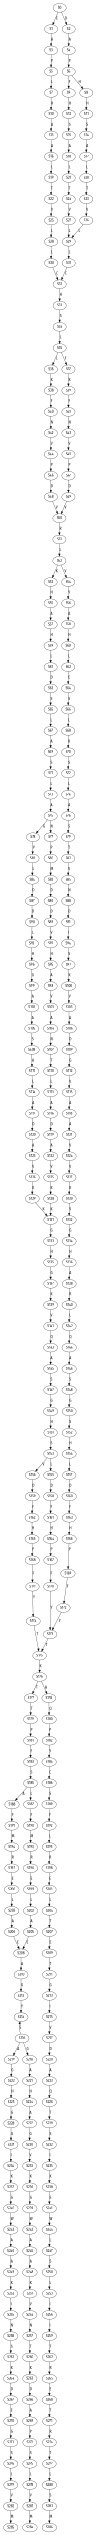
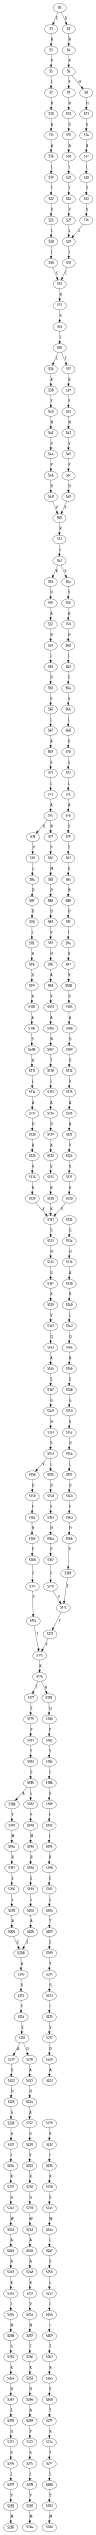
  strict digraph {
    fontname="Fira Sans"
    node [fontname="Fira Sans"]
    edge [fontname="Fira Sans"]
    S0
    S1
    S2
    S3
    S4
    S5
    S6
    S7
    S8
    S9
    S10
    S11
    S12
    S13
    S14
    S15
    S16
    S17
    S18
    S19
    S20
    S21
    S22
    S23
    S24
    S25
    S26
    S27
    S28
    S29
    S30
    S31
    S32
    S33
    S34
    S35
    S36
    S37
    S38
    S39
    S40
    S41
    S42
    S43
    S44
    S45
    S46
    S47
    S48
    S49
    S50
    S51
    S52
    S53
    S54
    S55
    S56
    S57
    S58
    S59
    S60
    S61
    S62
    S63
    S64
    S65
    S66
    S67
    S68
    S69
    S70
    S71
    S72
    S73
    S74
    S75
    S76
    S77
    S78
    S79
    S80
    S81
    S82
    S83
    S84
    S85
    S86
    S87
    S88
    S89
    S90
    S91
    S92
    S93
    S94
    S95
    S96
    S97
    S98
    S99
    S100
    S101
    S102
    S103
    S104
    S105
    S106
    S107
    n109 [label=S408]
    S109
    S110
    S111
    S112
    S113
    S114
    S115
    S116
    S117
    S118
    S119
    S120
    S121
    S122
    S123
    S124
    S125
    S126
    S127
    S128
    S129
    S130
    S131
    S132
    S133
    S134
    S135
    S136
    S137
    S138
    S139
    S140
    S141
    S142
    S143
    S144
    S145
    S146
    S147
    S148
    S149
    S150
    S151
    S152
    S153
    S154
    S155
    S156
    S157
    S158
    S159
    S160
    S161
    S162
    S163
    S164
    S165
    S166
    S167
    S168
    S169
    S170
    S171
    S172
    S173
    S174
    S175
    S176
    S177
    S178
    S179
    S180
    S181
    S182
    S183
    S184
    S185
    S186
    S187
    S188
    S189
    S190
    S191
    S192
    S193
    S194
    S195
    S196
    S197
    S198
    S199
    S200
    S201
    S202
    S203
    S204
    S205
    S206
    S207
    S208
    S209
    S210
    S211
    S212
    S213
    S214
    S215
    S216
    S217
    S218
    S219
    S220
    S221
    S222
    S223
    S224
    S225
-   S226
    S227
    S228
    S229
    S230
    S231
    S232
    S233
    S234
    S235
    S236
    S237
    S238
    S239
    S240
    S241
    S242
    S243
    S244
    S245
    S246
    S247
    S248
    S249
    S250
    S251
    S252
    S253
    S254
    S255
    S256
    S257
    S258
    S259
    S260
    S261
    S262
    S263
    S264
    S265
    S266
    S267
    S268
    S269
    S270
    S271
    S272
    S273
    S274
    S275
    S276
    S277
    S278
    S279
    S280
    S281
    S282
    S283
    S284
    S285
    S286
    S0 -> S1 [label=E]
    S0 -> S2 [label=D]
    S1 -> S3 [label=A]
    S2 -> S4 [label=A]
    S3 -> S5 [label=P]
    S4 -> S6 [label=P]
    S5 -> S7 [label=L]
    S6 -> S8 [label=H]
    S6 -> S9 [label=F]
    S7 -> S10 [label=H]
    S8 -> S11 [label=H]
    S9 -> S12 [label=H]
    S10 -> S13 [label=A]
    S11 -> S14 [label=S]
    S12 -> S15 [label=S]
    S13 -> S16 [label=A]
    S14 -> S17 [label=A]
    S15 -> S18 [label=A]
    S16 -> S19 [label=L]
    S17 -> S20 [label=L]
    S18 -> S21 [label=L]
    S19 -> S22 [label=T]
    S20 -> S23 [label=T]
    S21 -> S24 [label=T]
    S22 -> S25 [label=V]
    S23 -> S26 [label=V]
    S24 -> S27 [label=V]
    S25 -> S28 [label=L]
    S26 -> S29 [label=L]
    S27 -> S29 [label=L]
    S28 -> S30 [label=L]
    S29 -> S31 [label=L]
    S30 -> S32 [label=C]
    S31 -> S32 [label=C]
    S32 -> S33 [label=H]
    S33 -> S34 [label=S]
    S34 -> S35 [label=L]
    S35 -> S36 [label=L]
    S35 -> S37 [label=F]
    S36 -> S38 [label=K]
    S37 -> S39 [label=K]
    S38 -> S40 [label=F]
    S39 -> S41 [label=F]
    S40 -> S42 [label=N]
    S41 -> S43 [label=N]
    S42 -> S44 [label=V]
    S43 -> S45 [label=V]
    S44 -> S46 [label=P]
    S45 -> S47 [label=P]
    S46 -> S48 [label=D]
    S47 -> S49 [label=D]
    S48 -> S50 [label=V]
    S49 -> S50 [label=V]
    S50 -> S51 [label=R]
    S51 -> S52 [label=L]
    S52 -> S53 [label=K]
    S52 -> S54 [label=V]
    S53 -> S55 [label=H]
    S54 -> S56 [label=Y]
    S55 -> S57 [label=A]
    S56 -> S58 [label=A]
    S57 -> S59 [label=H]
    S58 -> S60 [label=H]
    S59 -> S61 [label=L]
    S60 -> S62 [label=L]
    S61 -> S63 [label=D]
    S62 -> S64 [label=E]
    S63 -> S65 [label=S]
    S64 -> S66 [label=S]
    S65 -> S67 [label=L]
    S66 -> S68 [label=L]
    S67 -> S69 [label=A]
    S68 -> S70 [label=K]
    S69 -> S71 [label=S]
    S70 -> S72 [label=S]
    S71 -> S73 [label=L]
    S72 -> S74 [label=L]
    S73 -> S75 [label=A]
    S74 -> S76 [label=A]
    S75 -> S77 [label=N]
    S75 -> S78 [label=G]
    S76 -> S79 [label=S]
    S77 -> S80 [label=P]
    S78 -> S81 [label=P]
    S79 -> S82 [label=T]
    S80 -> S83 [label=M]
    S81 -> S84 [label=L]
    S82 -> S85 [label=V]
    S83 -> S86 [label=D]
    S84 -> S87 [label=D]
    S85 -> S88 [label=N]
    S86 -> S89 [label=D]
    S87 -> S90 [label=D]
    S88 -> S91 [label=D]
    S89 -> S92 [label=V]
    S90 -> S93 [label=L]
    S91 -> S94 [label=I]
    S92 -> S95 [label=H]
    S93 -> S96 [label=H]
    S94 -> S97 [label=S]
    S95 -> S98 [label=A]
    S96 -> S99 [label=G]
    S97 -> S100 [label=K]
    S98 -> S101 [label=V]
    S99 -> S102 [label=A]
    S100 -> S103 [label=V]
    S101 -> S104 [label=A]
    S102 -> S105 [label=A]
    S103 -> S106 [label=A]
    S104 -> S107 [label=N]
    S105 -> n109 [label=S]
    S106 -> S109 [label=D]
    S107 -> S110 [label=T]
    n109 -> S111 [label=A]
    S109 -> S112 [label=G]
    S110 -> S113 [label=L]
    S111 -> S114 [label=L]
    S112 -> S115 [label=V]
    S113 -> S116 [label=A]
    S114 -> S117 [label=A]
    S115 -> S118 [label=A]
    S116 -> S119 [label=D]
    S117 -> S120 [label=D]
    S118 -> S121 [label=A]
    S119 -> S122 [label=A]
    S120 -> S123 [label=A]
    S121 -> S124 [label=V]
    S122 -> S125 [label=V]
    S123 -> S126 [label=V]
    S124 -> S127 [label=V]
    S125 -> S128 [label=K]
    S126 -> S129 [label=K]
    S127 -> S130 [label=K]
    S128 -> S131 [label=K]
    S129 -> S131 [label=K]
-   S130 -> S132 [label=S]
+   S130 -> S131 [label=S]
    S131 -> S133 [label=G]
    S132 -> S134 [label=G]
    S133 -> S135 [label=H]
    S134 -> S136 [label=H]
    S135 -> S137 [label=G]
    S136 -> S138 [label=A]
    S137 -> S139 [label=K]
    S138 -> S140 [label=R]
    S139 -> S141 [label=V]
    S140 -> S142 [label=L]
    S141 -> S143 [label=Q]
    S142 -> S144 [label=Q]
    S143 -> S145 [label=A]
    S144 -> S146 [label=A]
    S145 -> S147 [label=S]
    S146 -> S148 [label=S]
    S147 -> S149 [label=G]
    S148 -> S150 [label=G]
    S149 -> S151 [label=H]
    S150 -> S152 [label=S]
    S151 -> S153 [label=S]
    S152 -> S154 [label=H]
    S153 -> S155 [label=L]
    S153 -> S156 [label=V]
    S154 -> S157 [label=L]
    S155 -> S158 [label=D]
    S156 -> S159 [label=D]
    S157 -> S160 [label=D]
    S158 -> S161 [label=F]
    S159 -> S162 [label=F]
    S160 -> S163 [label=F]
    S161 -> S164 [label=H]
    S162 -> S165 [label=H]
    S163 -> S166 [label=H]
    S164 -> S167 [label=P]
    S165 -> S168 [label=P]
    S166 -> S169 [label=P]
    S167 -> S170 [label=F]
    S168 -> S171 [label=F]
    S169 -> S172 [label=F]
-   S170 -> S173 [label=Y]
+   S170 -> S172 [label=Y]
    S171 -> S174 [label=Y]
    S172 -> S173 [label=Y]
    S173 -> S175 [label=T]
    S174 -> S175 [label=T]
    S175 -> S176 [label=K]
    S176 -> S177 [label=T]
    S176 -> S178 [label=A]
    S177 -> S179 [label=T]
    S178 -> S180 [label=Q]
    S179 -> S181 [label=P]
    S180 -> S182 [label=P]
    S181 -> S183 [label=F]
    S182 -> S184 [label=Y]
    S183 -> S185 [label=S]
    S184 -> S186 [label=C]
    S185 -> S187 [label=L]
    S185 -> S188 [label=A]
    S186 -> S189 [label=S]
    S187 -> S190 [label=F]
    S188 -> S191 [label=F]
    S189 -> S192 [label=F]
    S190 -> S193 [label=M]
    S191 -> S194 [label=M]
    S192 -> S195 [label=L]
    S193 -> S196 [label=R]
    S194 -> S197 [label=R]
    S195 -> S198 [label=R]
    S196 -> S199 [label=E]
    S197 -> S200 [label=E]
    S198 -> S201 [label=E]
    S199 -> S202 [label=L]
    S200 -> S203 [label=L]
    S201 -> S204 [label=L]
    S202 -> S205 [label=A]
    S203 -> S206 [label=A]
    S204 -> S207 [label=T]
    S205 -> S208 [label=E]
    S206 -> S208 [label=E]
    S207 -> S209 [label=E]
    S208 -> S210 [label=A]
    S209 -> S211 [label=T]
    S210 -> S212 [label=G]
    S211 -> S213 [label=G]
    S212 -> S214 [label=Y]
    S213 -> S215 [label=I]
-   S216 -> S214 [label=E]
+   S214 -> S216 [label=E]
    S215 -> S217 [label=V]
    S216 -> S218 [label=G]
    S216 -> S219 [label=A]
    S217 -> S220 [label=D]
    S218 -> S221 [label=A]
    S219 -> S222 [label=G]
    S220 -> S223 [label=A]
    S221 -> S224 [label=H]
    S222 -> S225 [label=H]
-   S223 -> S226 [label=Q]
    S224 -> S227 [label=A]
    S225 -> S228 [label=G]
-   S226 -> S229 [label=T]
    S227 -> S230 [label=G]
    S228 -> S231 [label=G]
    S229 -> S232 [label=S]
    S230 -> S233 [label=V]
    S231 -> S234 [label=I]
    S232 -> S235 [label=I]
    S233 -> S236 [label=K]
    S234 -> S237 [label=K]
    S235 -> S238 [label=K]
    S236 -> S239 [label=G]
    S237 -> S240 [label=G]
    S238 -> S241 [label=S]
    S239 -> S242 [label=W]
    S240 -> S243 [label=W]
    S241 -> S244 [label=W]
    S242 -> S245 [label=A]
    S243 -> S246 [label=A]
    S244 -> S247 [label=L]
    S245 -> S248 [label=A]
    S246 -> S249 [label=A]
    S247 -> S250 [label=S]
    S248 -> S251 [label=K]
    S249 -> S252 [label=K]
    S250 -> S253 [label=L]
    S251 -> S254 [label=V]
    S252 -> S255 [label=I]
    S253 -> S256 [label=I]
    S254 -> S257 [label=N]
    S255 -> S258 [label=N]
    S256 -> S259 [label=I]
    S257 -> S260 [label=T]
    S258 -> S261 [label=S]
    S259 -> S262 [label=T]
    S260 -> S263 [label=K]
    S261 -> S264 [label=K]
    S262 -> S265 [label=R]
    S263 -> S266 [label=D]
    S264 -> S267 [label=D]
    S265 -> S268 [label=E]
    S266 -> S269 [label=A]
    S267 -> S270 [label=E]
    S268 -> S271 [label=T]
    S269 -> S272 [label=P]
    S270 -> S273 [label=G]
    S271 -> S274 [label=R]
    S272 -> S275 [label=S]
    S273 -> S276 [label=S]
    S274 -> S277 [label=T]
    S275 -> S278 [label=L]
    S276 -> S279 [label=L]
    S277 -> S280 [label=L]
    S278 -> S281 [label=V]
    S279 -> S282 [label=V]
    S280 -> S283 [label=S]
    S281 -> S284 [label=M]
    S282 -> S285 [label=M]
    S283 -> S286 [label=M]
  }
